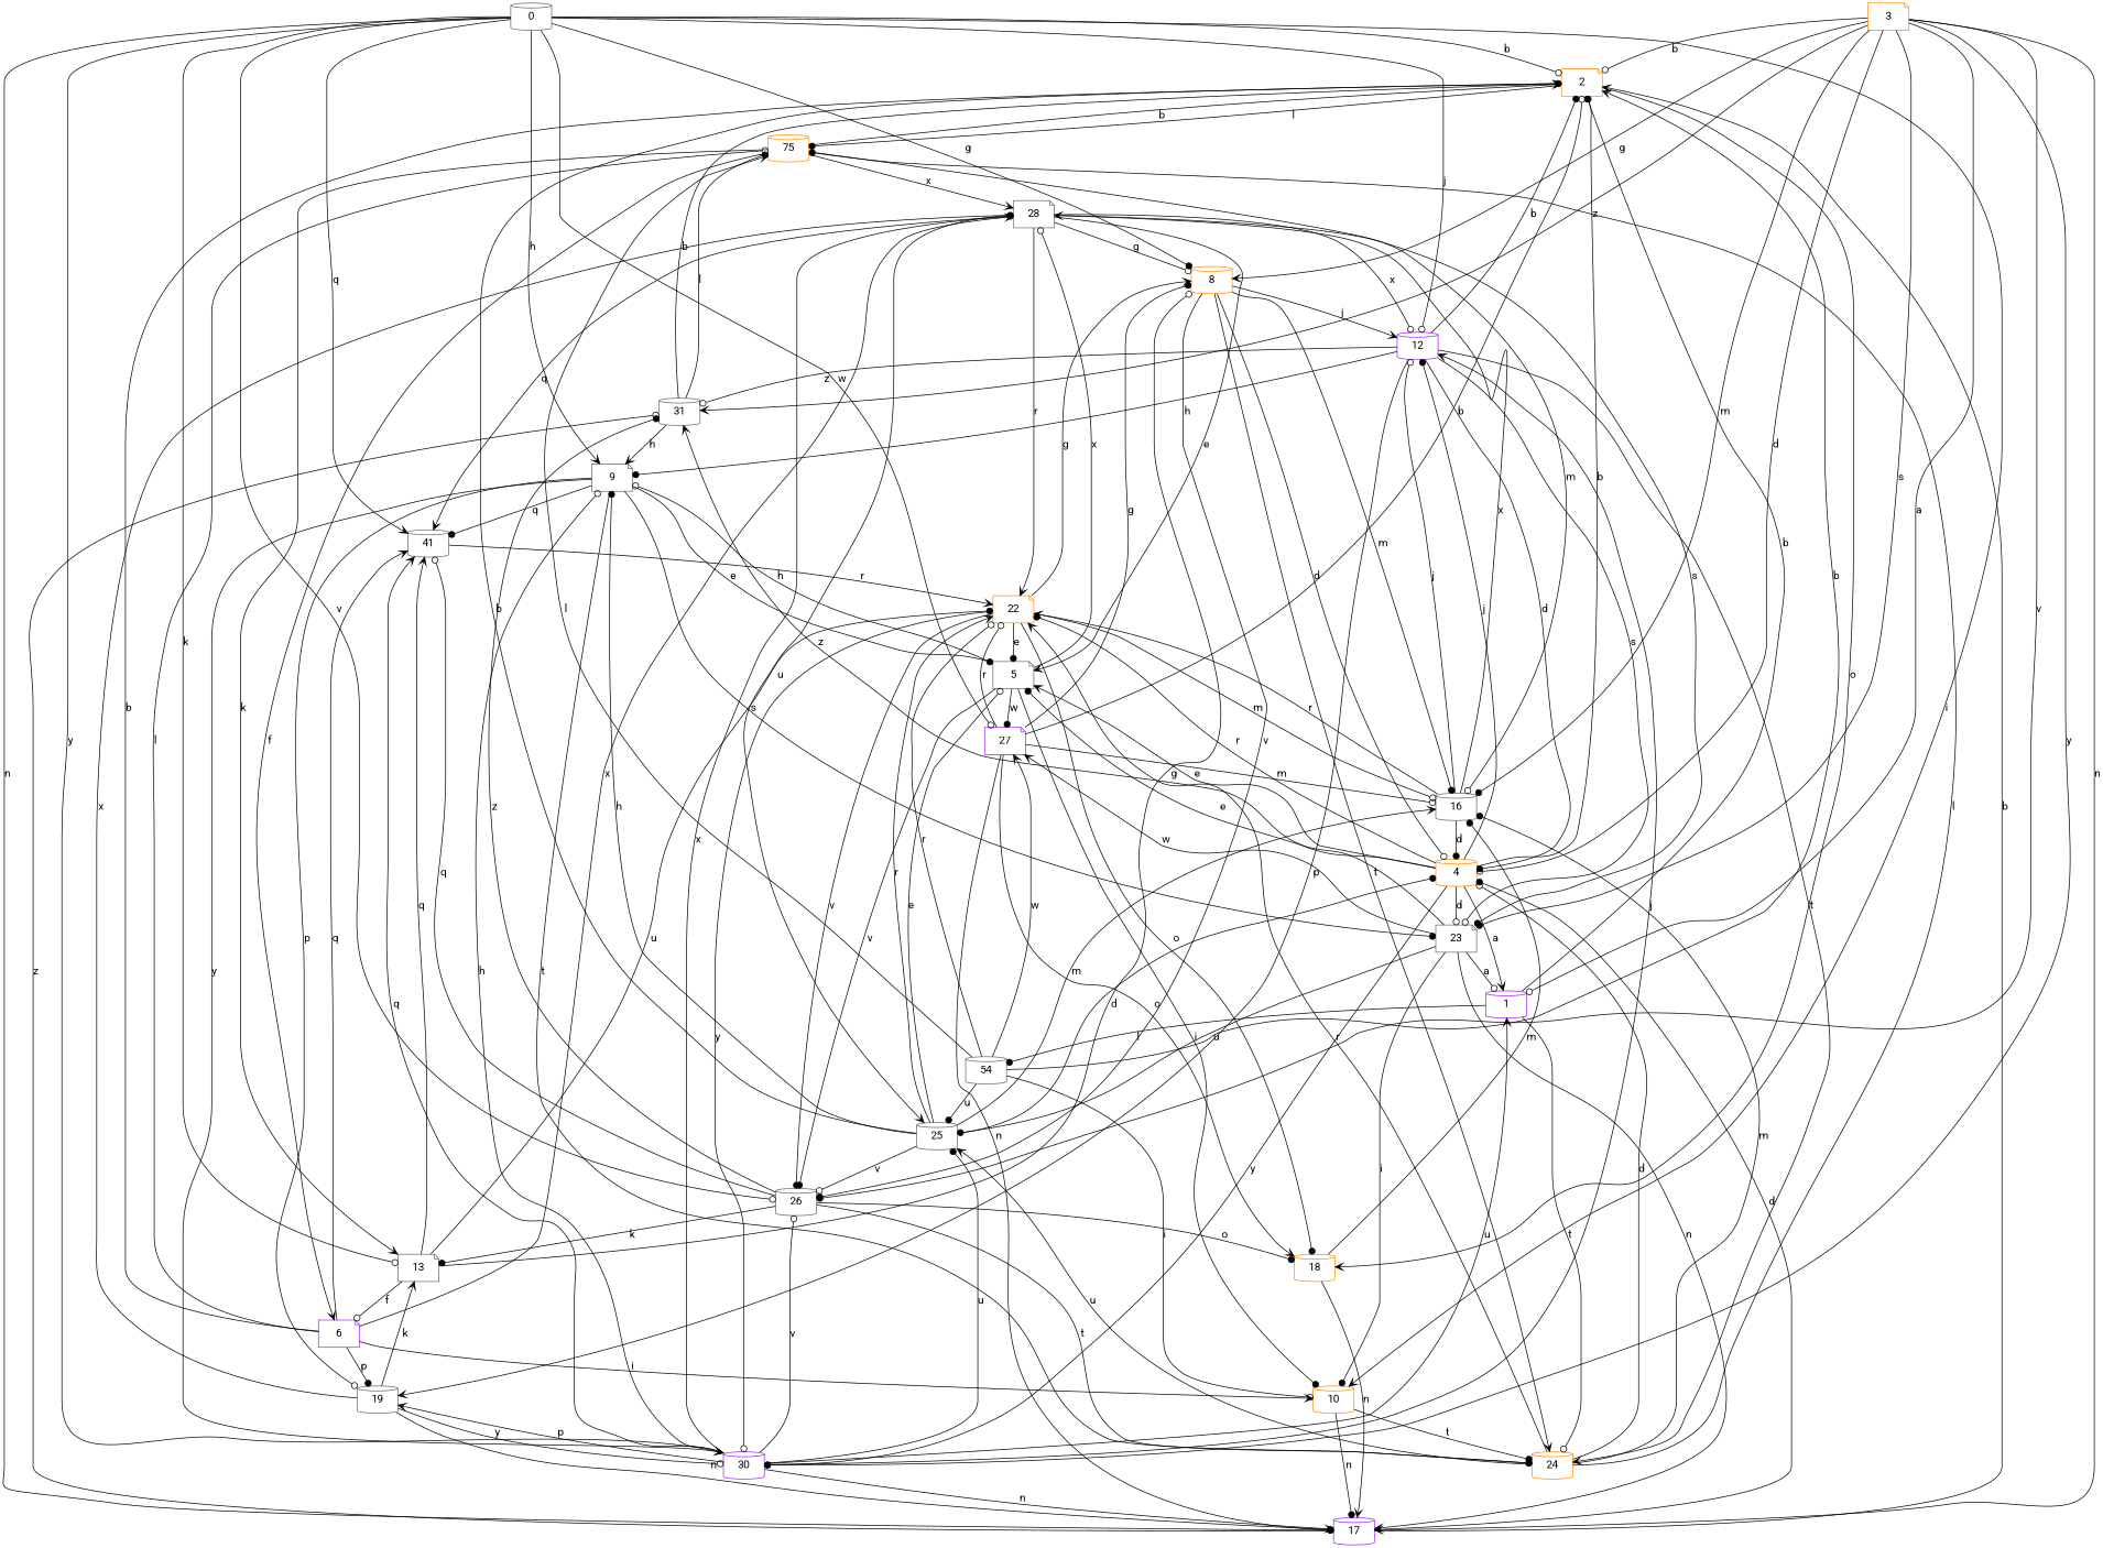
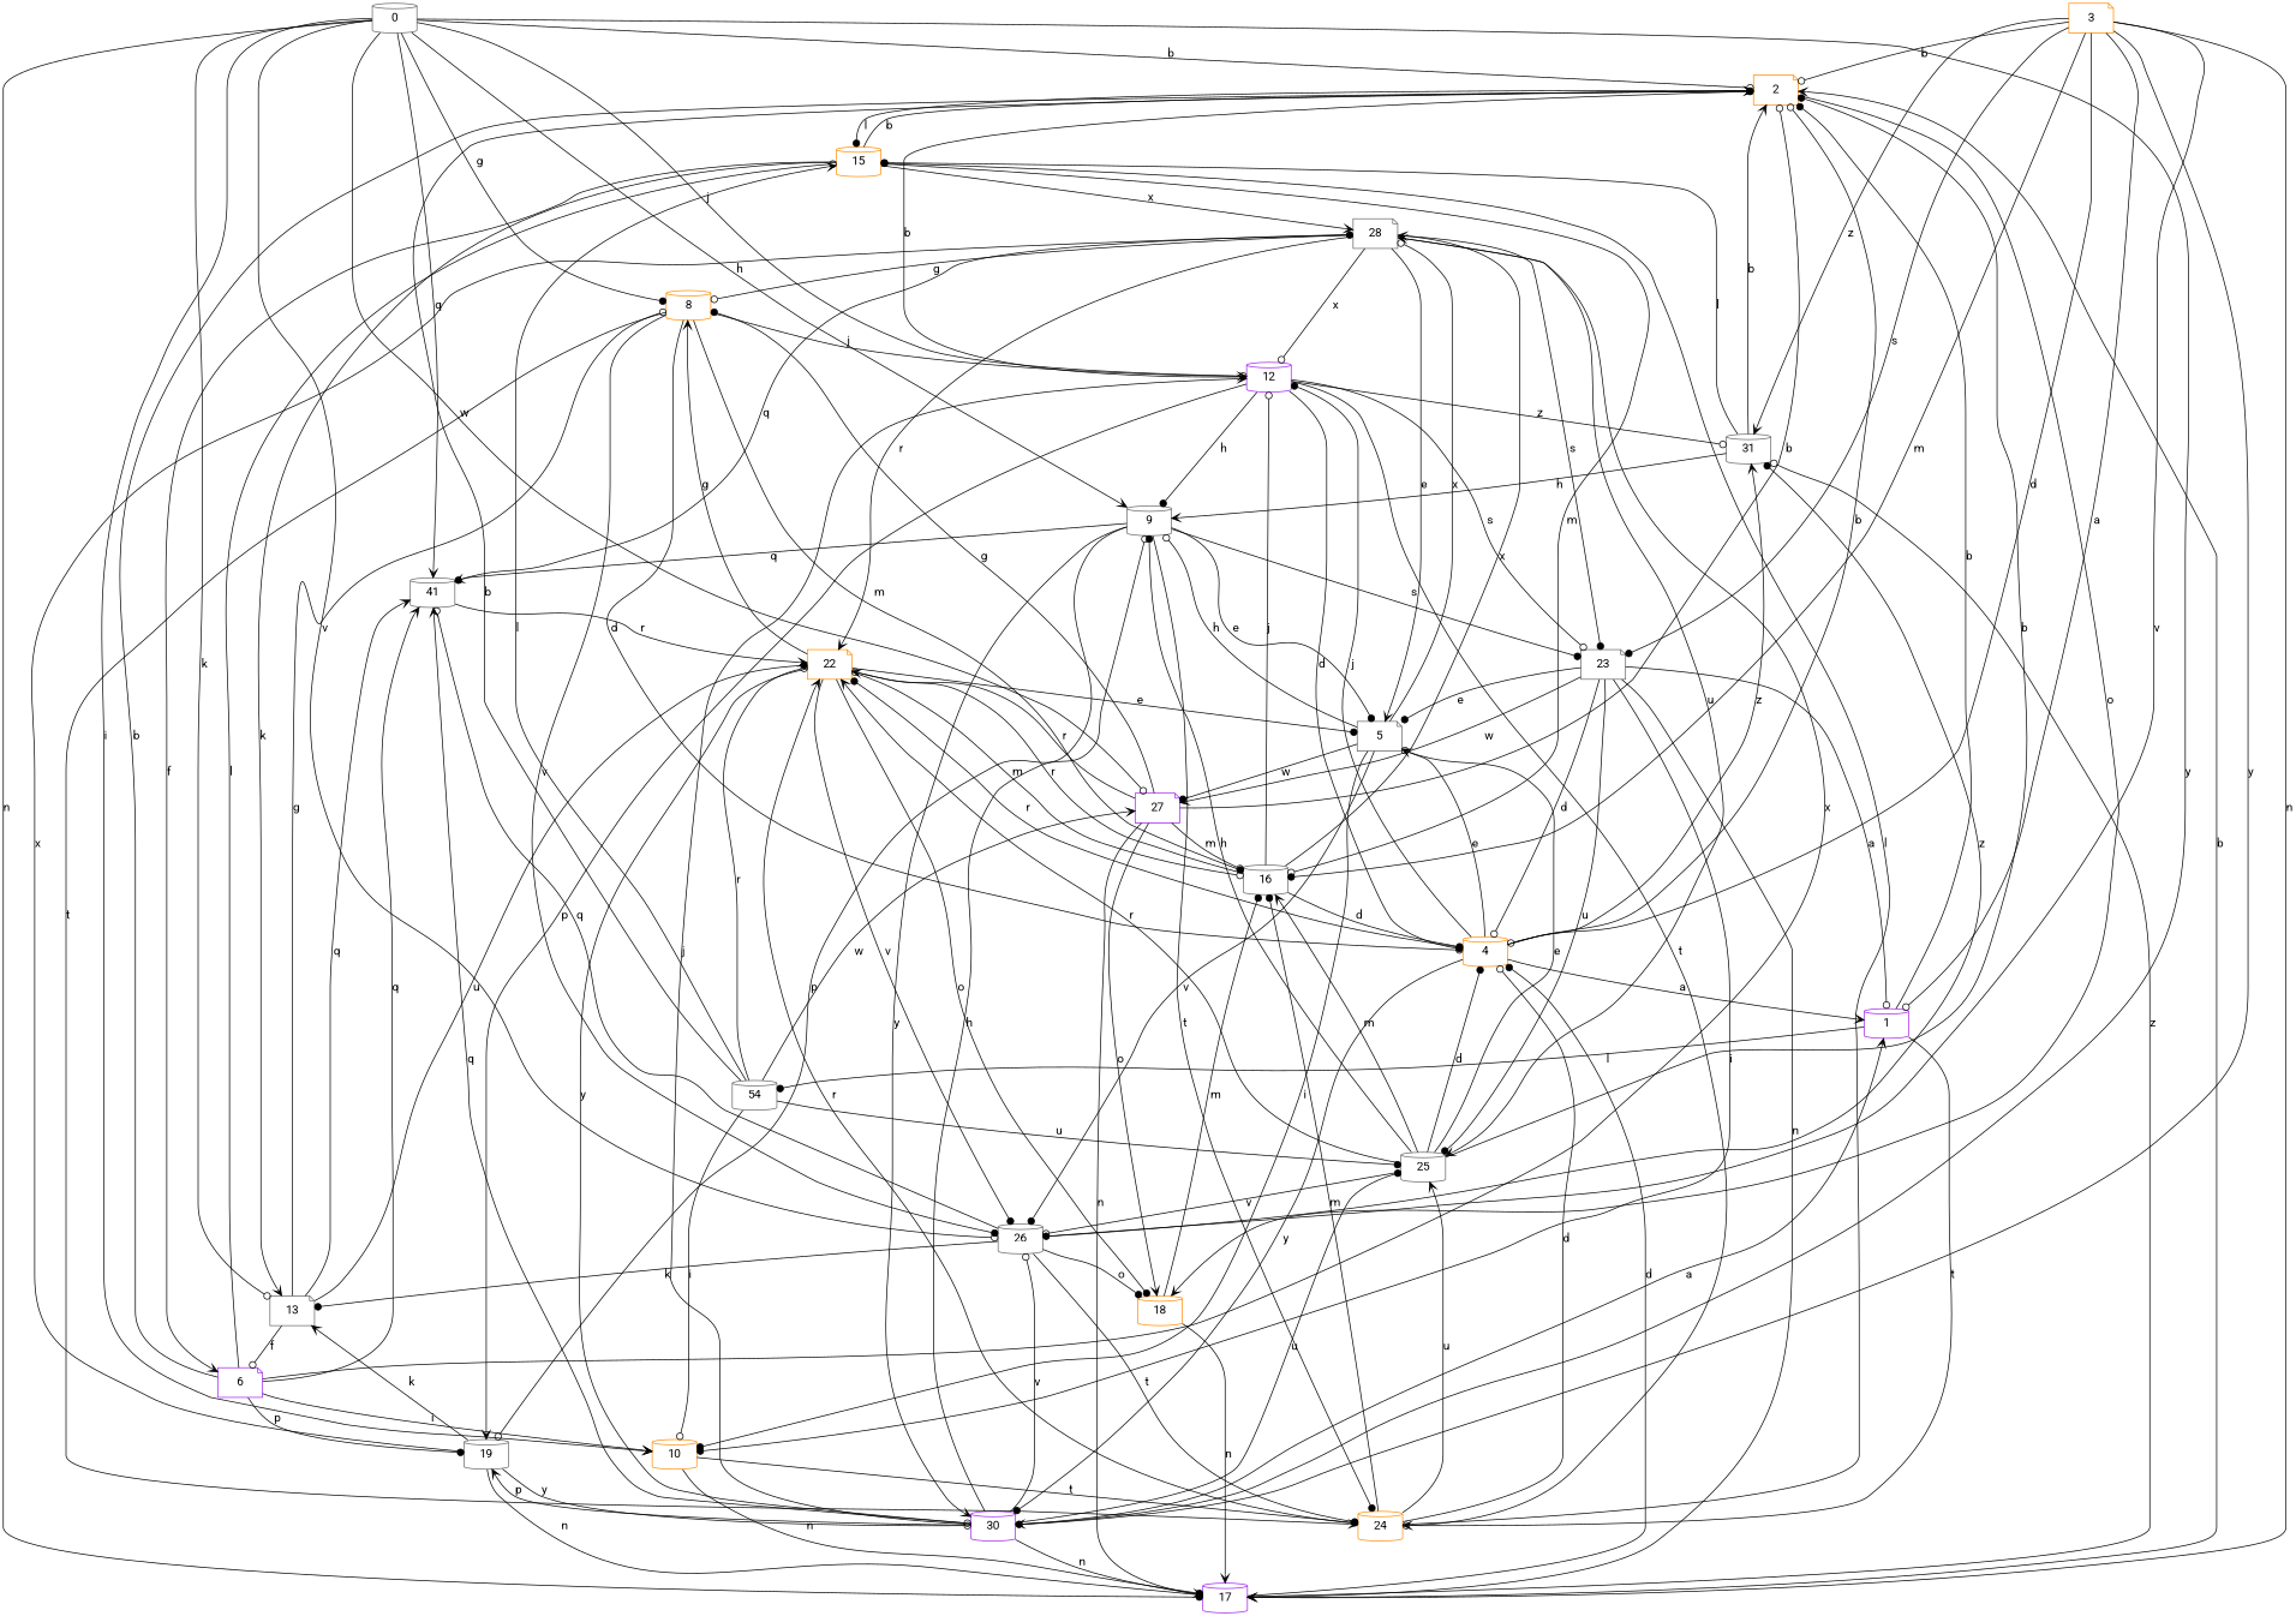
  strict digraph {
    fontname=Roboto
    node [color=gray40 fontname=Roboto shape=cylinder]
    edge [arrowhead=dot fontname=Roboto]
    2 [color=darkorange shape=note]
    0
    8 [color=darkorange]
-   9 [shape=note]
+   9
    10 [color=darkorange]
    12 [color=purple]
    13 [shape=note]
    17 [color=purple]
    n9 [label=41]
    26
    27 [color=purple shape=note]
    30 [color=purple]
-   15 [color=darkorange label=75]
+   15 [color=darkorange]
    18 [color=darkorange]
    24 [color=darkorange]
    16
    4 [color=darkorange]
    23 [shape=note]
    5 [shape=note]
    19
    31
    22 [color=darkorange shape=note]
    6 [color=purple shape=note]
    1 [color=purple]
    28 [shape=note]
    25
    n27 [label=54]
    3 [color=darkorange shape=note]
    2 -> 15 [label=l]
    2 -> 18 [arrowhead=vee label=o]
    0 -> 2 [arrowhead=odot label=b]
    0 -> 8 [label=g]
    0 -> 9 [arrowhead=vee label=h]
    0 -> 10 [arrowhead=vee label=i]
    0 -> 12 [arrowhead=odot label=j]
    0 -> 13 [arrowhead=odot label=k]
    0 -> 17 [label=n]
    0 -> n9 [arrowhead=vee label=q]
    0 -> 26 [arrowhead=odot label=v]
    0 -> 27 [arrowhead=odot label=w]
    0 -> 30 [arrowhead=vee label=y]
    8 -> 12 [arrowhead=vee label=j]
    8 -> 26 [label=v]
    8 -> 24 [arrowhead=vee label=t]
    8 -> 16 [label=m]
    8 -> 4 [arrowhead=odot label=d]
    9 -> n9 [label=q]
    9 -> 30 [arrowhead=vee label=y]
    9 -> 24 [label=t]
    9 -> 23 [label=s]
    9 -> 5 [label=e]
    9 -> 19 [arrowhead=odot label=p]
    10 -> 17 [label=n]
    10 -> 24 [label=t]
    12 -> 2 [label=b]
    12 -> 9 [label=h]
    12 -> 24 [arrowhead=vee label=t]
    12 -> 4 [label=d]
    12 -> 23 [arrowhead=odot label=s]
    12 -> 19 [arrowhead=vee label=p]
    12 -> 31 [arrowhead=odot label=z]
    13 -> 8 [arrowhead=odot label=g]
    13 -> n9 [arrowhead=vee label=q]
    13 -> 22 [label=u]
    13 -> 6 [arrowhead=odot label=f]
    17 -> 2 [arrowhead=vee label=b]
    17 -> 4 [label=d]
    17 -> 31 [arrowhead=odot label=z]
    n9 -> 22 [arrowhead=vee label=r]
    26 -> 13 [label=k]
    26 -> n9 [arrowhead=odot label=q]
    26 -> 18 [label=o]
    26 -> 24 [label=t]
    26 -> 31 [label=z]
    27 -> 2 [arrowhead=odot label=b]
    27 -> 8 [label=g]
    27 -> 17 [arrowhead=odot label=n]
    27 -> 18 [arrowhead=vee label=o]
    27 -> 16 [arrowhead=odot label=m]
    27 -> 22 [arrowhead=odot label=r]
    30 -> 9 [arrowhead=odot label=h]
    30 -> 12 [arrowhead=vee label=j]
    30 -> 17 [arrowhead=vee label=n]
    30 -> n9 [arrowhead=vee label=q]
    30 -> 26 [arrowhead=odot label=v]
    30 -> 19 [arrowhead=vee label=p]
-   30 -> 1 [arrowhead=vee label=u]
-   30 -> 28 [arrowhead=odot label=x]
+   30 -> 1 [arrowhead=vee label=a]
    30 -> 25 [label=u]
    15 -> 2 [arrowhead=vee label=b]
    15 -> 13 [arrowhead=vee label=k]
    15 -> 16 [arrowhead=odot label=m]
    15 -> 6 [arrowhead=vee label=f]
    15 -> 28 [arrowhead=vee label=x]
    18 -> 17 [arrowhead=vee label=n]
    18 -> 16 [label=m]
    24 -> 15 [label=l]
    24 -> 16 [label=m]
    24 -> 4 [arrowhead=odot label=d]
    24 -> 22 [arrowhead=vee label=r]
    24 -> 25 [arrowhead=vee label=u]
    16 -> 12 [arrowhead=odot label=j]
    16 -> 4 [label=d]
    16 -> 22 [arrowhead=vee label=r]
    16 -> 28 [arrowhead=vee label=x]
    4 -> 2 [arrowhead=odot label=b]
    4 -> 12 [label=j]
    4 -> 30 [label=y]
    4 -> 5 [arrowhead=vee label=e]
    4 -> 31 [arrowhead=vee label=z]
    4 -> 22 [label=r]
    4 -> 1 [arrowhead=vee label=a]
    23 -> 10 [label=i]
    23 -> 17 [arrowhead=vee label=n]
    23 -> 27 [arrowhead=vee label=w]
-   4 -> 23 [arrowhead=odot label=d]
+   23 -> 4 [arrowhead=odot label=d]
    23 -> 5 [label=e]
    23 -> 1 [arrowhead=odot label=a]
    23 -> 25 [label=u]
    5 -> 9 [arrowhead=odot label=h]
    5 -> 10 [label=i]
    5 -> 26 [label=v]
    5 -> 27 [label=w]
    5 -> 28 [arrowhead=odot label=x]
    19 -> 13 [arrowhead=vee label=k]
    19 -> 17 [label=n]
    19 -> 30 [arrowhead=odot label=y]
    19 -> 28 [label=x]
    31 -> 2 [arrowhead=vee label=b]
    31 -> 9 [arrowhead=vee label=h]
    31 -> 15 [label=l]
    22 -> 8 [arrowhead=vee label=g]
    22 -> 26 [label=v]
    22 -> 30 [arrowhead=odot label=y]
    22 -> 18 [label=o]
    22 -> 16 [arrowhead=odot label=m]
    22 -> 5 [label=e]
    6 -> 2 [arrowhead=odot label=b]
    6 -> 10 [arrowhead=vee label=i]
    6 -> n9 [arrowhead=vee label=q]
    6 -> 15 [arrowhead=odot label=l]
    6 -> 19 [label=p]
    6 -> 28 [arrowhead=vee label=x]
    1 -> 2 [label=b]
    1 -> 24 [arrowhead=odot label=t]
    1 -> n27 [label=l]
    28 -> 8 [arrowhead=odot label=g]
    28 -> 12 [arrowhead=odot label=x]
    28 -> n9 [arrowhead=vee label=q]
    28 -> 23 [label=s]
    28 -> 5 [arrowhead=vee label=e]
    28 -> 22 [arrowhead=vee label=r]
    28 -> 25 [arrowhead=vee label=u]
    25 -> 2 [label=b]
    25 -> 9 [label=h]
    25 -> 26 [arrowhead=odot label=v]
    25 -> 16 [arrowhead=vee label=m]
    25 -> 4 [label=d]
    25 -> 5 [arrowhead=odot label=e]
    25 -> 22 [arrowhead=vee label=r]
    n27 -> 2 [arrowhead=vee label=b]
    n27 -> 10 [arrowhead=odot label=i]
    n27 -> 27 [arrowhead=vee label=w]
    n27 -> 15 [arrowhead=vee label=l]
    n27 -> 22 [arrowhead=odot label=r]
    n27 -> 25 [label=u]
    3 -> 2 [arrowhead=odot label=b]
-   3 -> 8 [arrowhead=vee label=g]
    3 -> 17 [arrowhead=vee label=n]
    3 -> 26 [label=v]
    3 -> 30 [label=y]
    3 -> 16 [label=m]
    3 -> 4 [arrowhead=odot label=d]
    3 -> 23 [label=s]
    3 -> 31 [arrowhead=vee label=z]
    3 -> 1 [arrowhead=odot label=a]
  }
